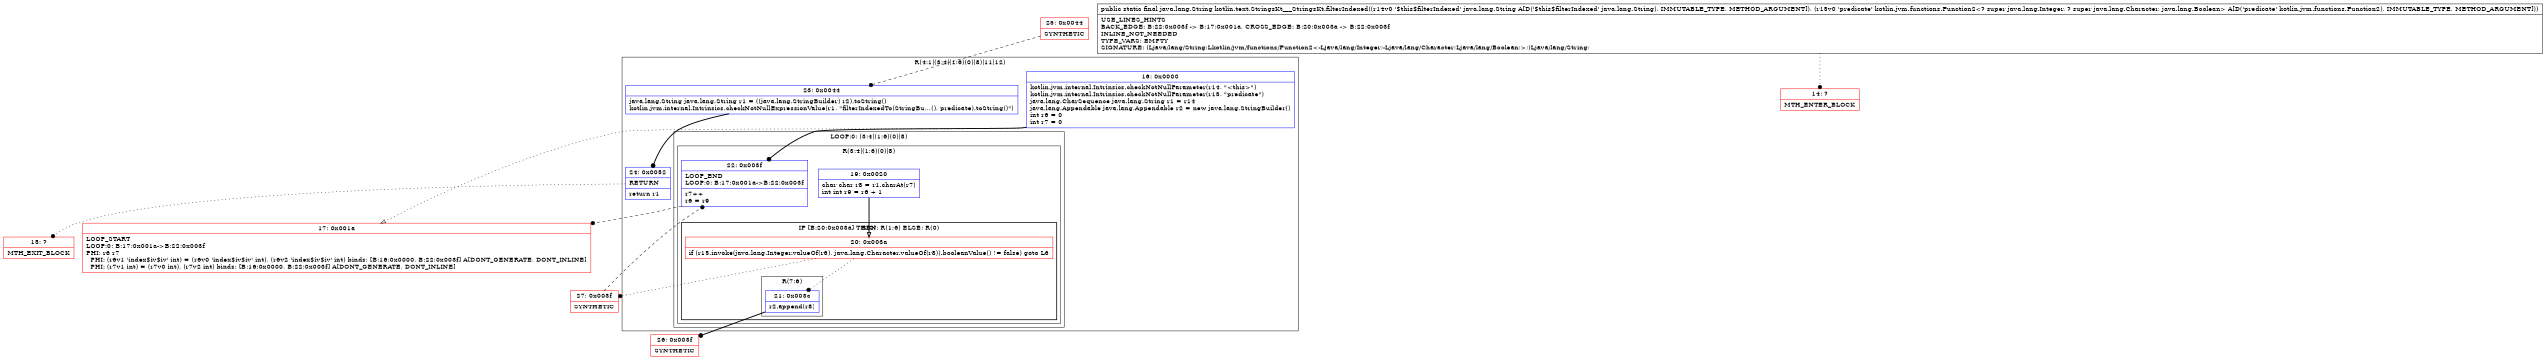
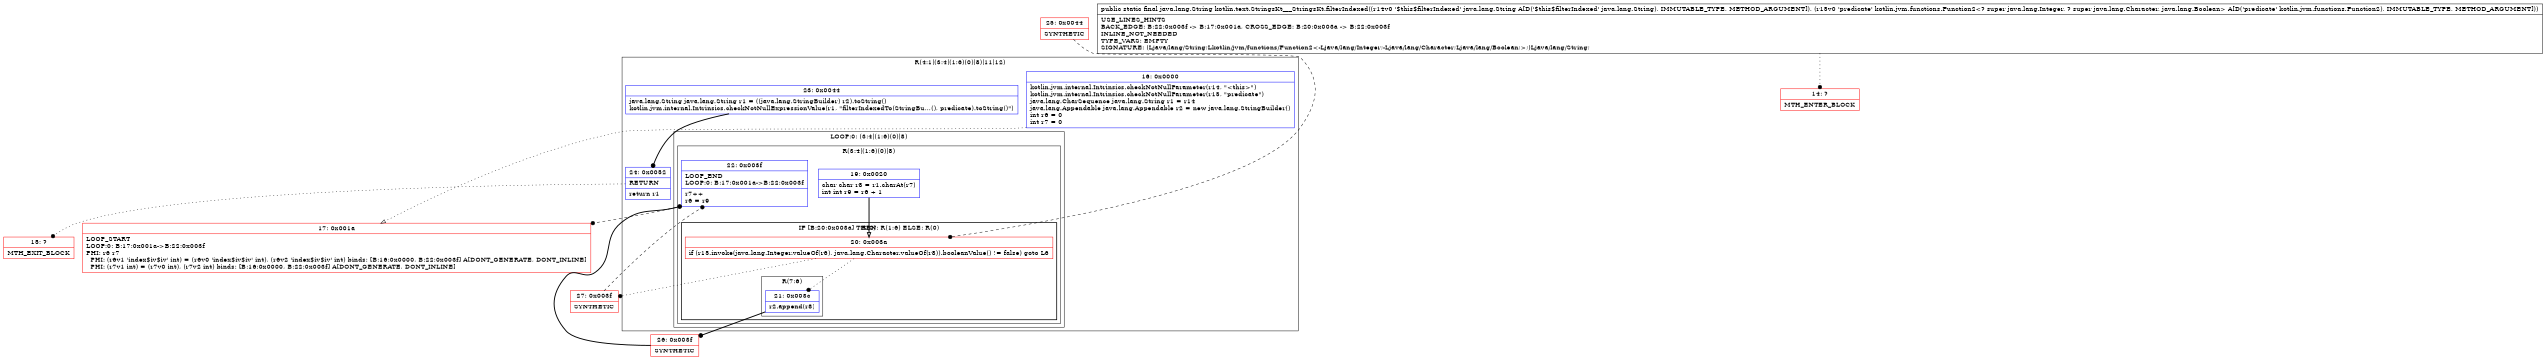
  digraph {
    node [color=red shape=record]
    edge [arrowhead=dot style=dotted]
    n1 [color=blue label="{21\:\ 0x003c|r2.append(r8)\l}"]
    n2 [label="{20\:\ 0x003a|if (r15.invoke(java.lang.Integer.valueOf(r6), java.lang.Character.valueOf(r8)).booleanValue() != false) goto L6\l}"]
    n3 [color=blue label="{19\:\ 0x0020|char char r8 = r1.charAt(r7)\lint int r9 = r6 + 1\l}"]
    n4 [color=blue label="{22\:\ 0x003f|LOOP_END\lLOOP:0: B:17:0x001a\-\>B:22:0x003f\l|r7++\lr6 = r9\l}"]
    n5 [color=blue label="{16\:\ 0x0000|kotlin.jvm.internal.Intrinsics.checkNotNullParameter(r14, \"\<this\>\")\lkotlin.jvm.internal.Intrinsics.checkNotNullParameter(r15, \"predicate\")\ljava.lang.CharSequence java.lang.String r1 = r14\ljava.lang.Appendable java.lang.Appendable r2 = new java.lang.StringBuilder()\lint r6 = 0\lint r7 = 0\l}"]
    n6 [color=blue label="{23\:\ 0x0044|java.lang.String java.lang.String r1 = ((java.lang.StringBuilder) r2).toString()\lkotlin.jvm.internal.Intrinsics.checkNotNullExpressionValue(r1, \"filterIndexedTo(StringBu…(), predicate).toString()\")\l}"]
    n7 [color=blue label="{24\:\ 0x0052|RETURN\l|return r1\l}"]
    n8 [label="{26\:\ 0x003f|SYNTHETIC\l}"]
    n9 [label="{27\:\ 0x003f|SYNTHETIC\l}"]
    n10 [label="{17\:\ 0x001a|LOOP_START\lLOOP:0: B:17:0x001a\-\>B:22:0x003f\lPHI: r6 r7 \l  PHI: (r6v1 'index$iv$iv' int) = (r6v0 'index$iv$iv' int), (r6v2 'index$iv$iv' int) binds: [B:16:0x0000, B:22:0x003f] A[DONT_GENERATE, DONT_INLINE]\l  PHI: (r7v1 int) = (r7v0 int), (r7v2 int) binds: [B:16:0x0000, B:22:0x003f] A[DONT_GENERATE, DONT_INLINE]\l}"]
    n11 [label="{15\:\ ?|MTH_EXIT_BLOCK\l}"]
    n12 [label="{25\:\ 0x0044|SYNTHETIC\l}"]
    n13 [label="{14\:\ ?|MTH_ENTER_BLOCK\l}"]
    n14 [label="{public static final java.lang.String kotlin.text.StringsKt___StringsKt.filterIndexed((r14v0 '$this$filterIndexed' java.lang.String A[D('$this$filterIndexed' java.lang.String), IMMUTABLE_TYPE, METHOD_ARGUMENT]), (r15v0 'predicate' kotlin.jvm.functions.Function2\<? super java.lang.Integer, ? super java.lang.Character, java.lang.Boolean\> A[D('predicate' kotlin.jvm.functions.Function2), IMMUTABLE_TYPE, METHOD_ARGUMENT]))  | USE_LINES_HINTS\lBACK_EDGE: B:22:0x003f \-\> B:17:0x001a, CROSS_EDGE: B:20:0x003a \-\> B:22:0x003f\lINLINE_NOT_NEEDED\lTYPE_VARS: EMPTY\lSIGNATURE: (Ljava\/lang\/String;Lkotlin\/jvm\/functions\/Function2\<\-Ljava\/lang\/Integer;\-Ljava\/lang\/Character;Ljava\/lang\/Boolean;\>;)Ljava\/lang\/String;\l}" color=""]
    subgraph cluster_1 {
      label="R(4:1|(3:4|(1:6)(0)|8)|11|12)"
      n5
      n6
      n7
      subgraph cluster_2 {
        label="LOOP:0: (3:4|(1:6)(0)|8)"
        subgraph cluster_3 {
          label="R(3:4|(1:6)(0)|8)"
          n3
          n4
          subgraph cluster_4 {
            label="IF [B:20:0x003a] THEN: R(1:6) ELSE: R(0)"
            n2
            subgraph cluster_5 {
              label="R(7:6)"
              n1
            }
            subgraph cluster_6 {
              label="R(0)"
            }
          }
        }
      }
    }
    n1 -> n8 [style=bold]
    n2 -> n1
    n2 -> n9
    n3 -> n2 [arrowhead=onormal style=bold]
    n4 -> n10 [style=dashed]
    n5 -> n10 [arrowhead=onormal]
    n6 -> n7 [style=bold]
    n7 -> n11
-   n5 -> n4 [style=bold]
+   n8 -> n4 [style=bold]
    n9 -> n4 [style=dashed]
-   n12 -> n6 [style=dashed]
+   n12 -> n2 [style=dashed]
    n14 -> n13
  }
